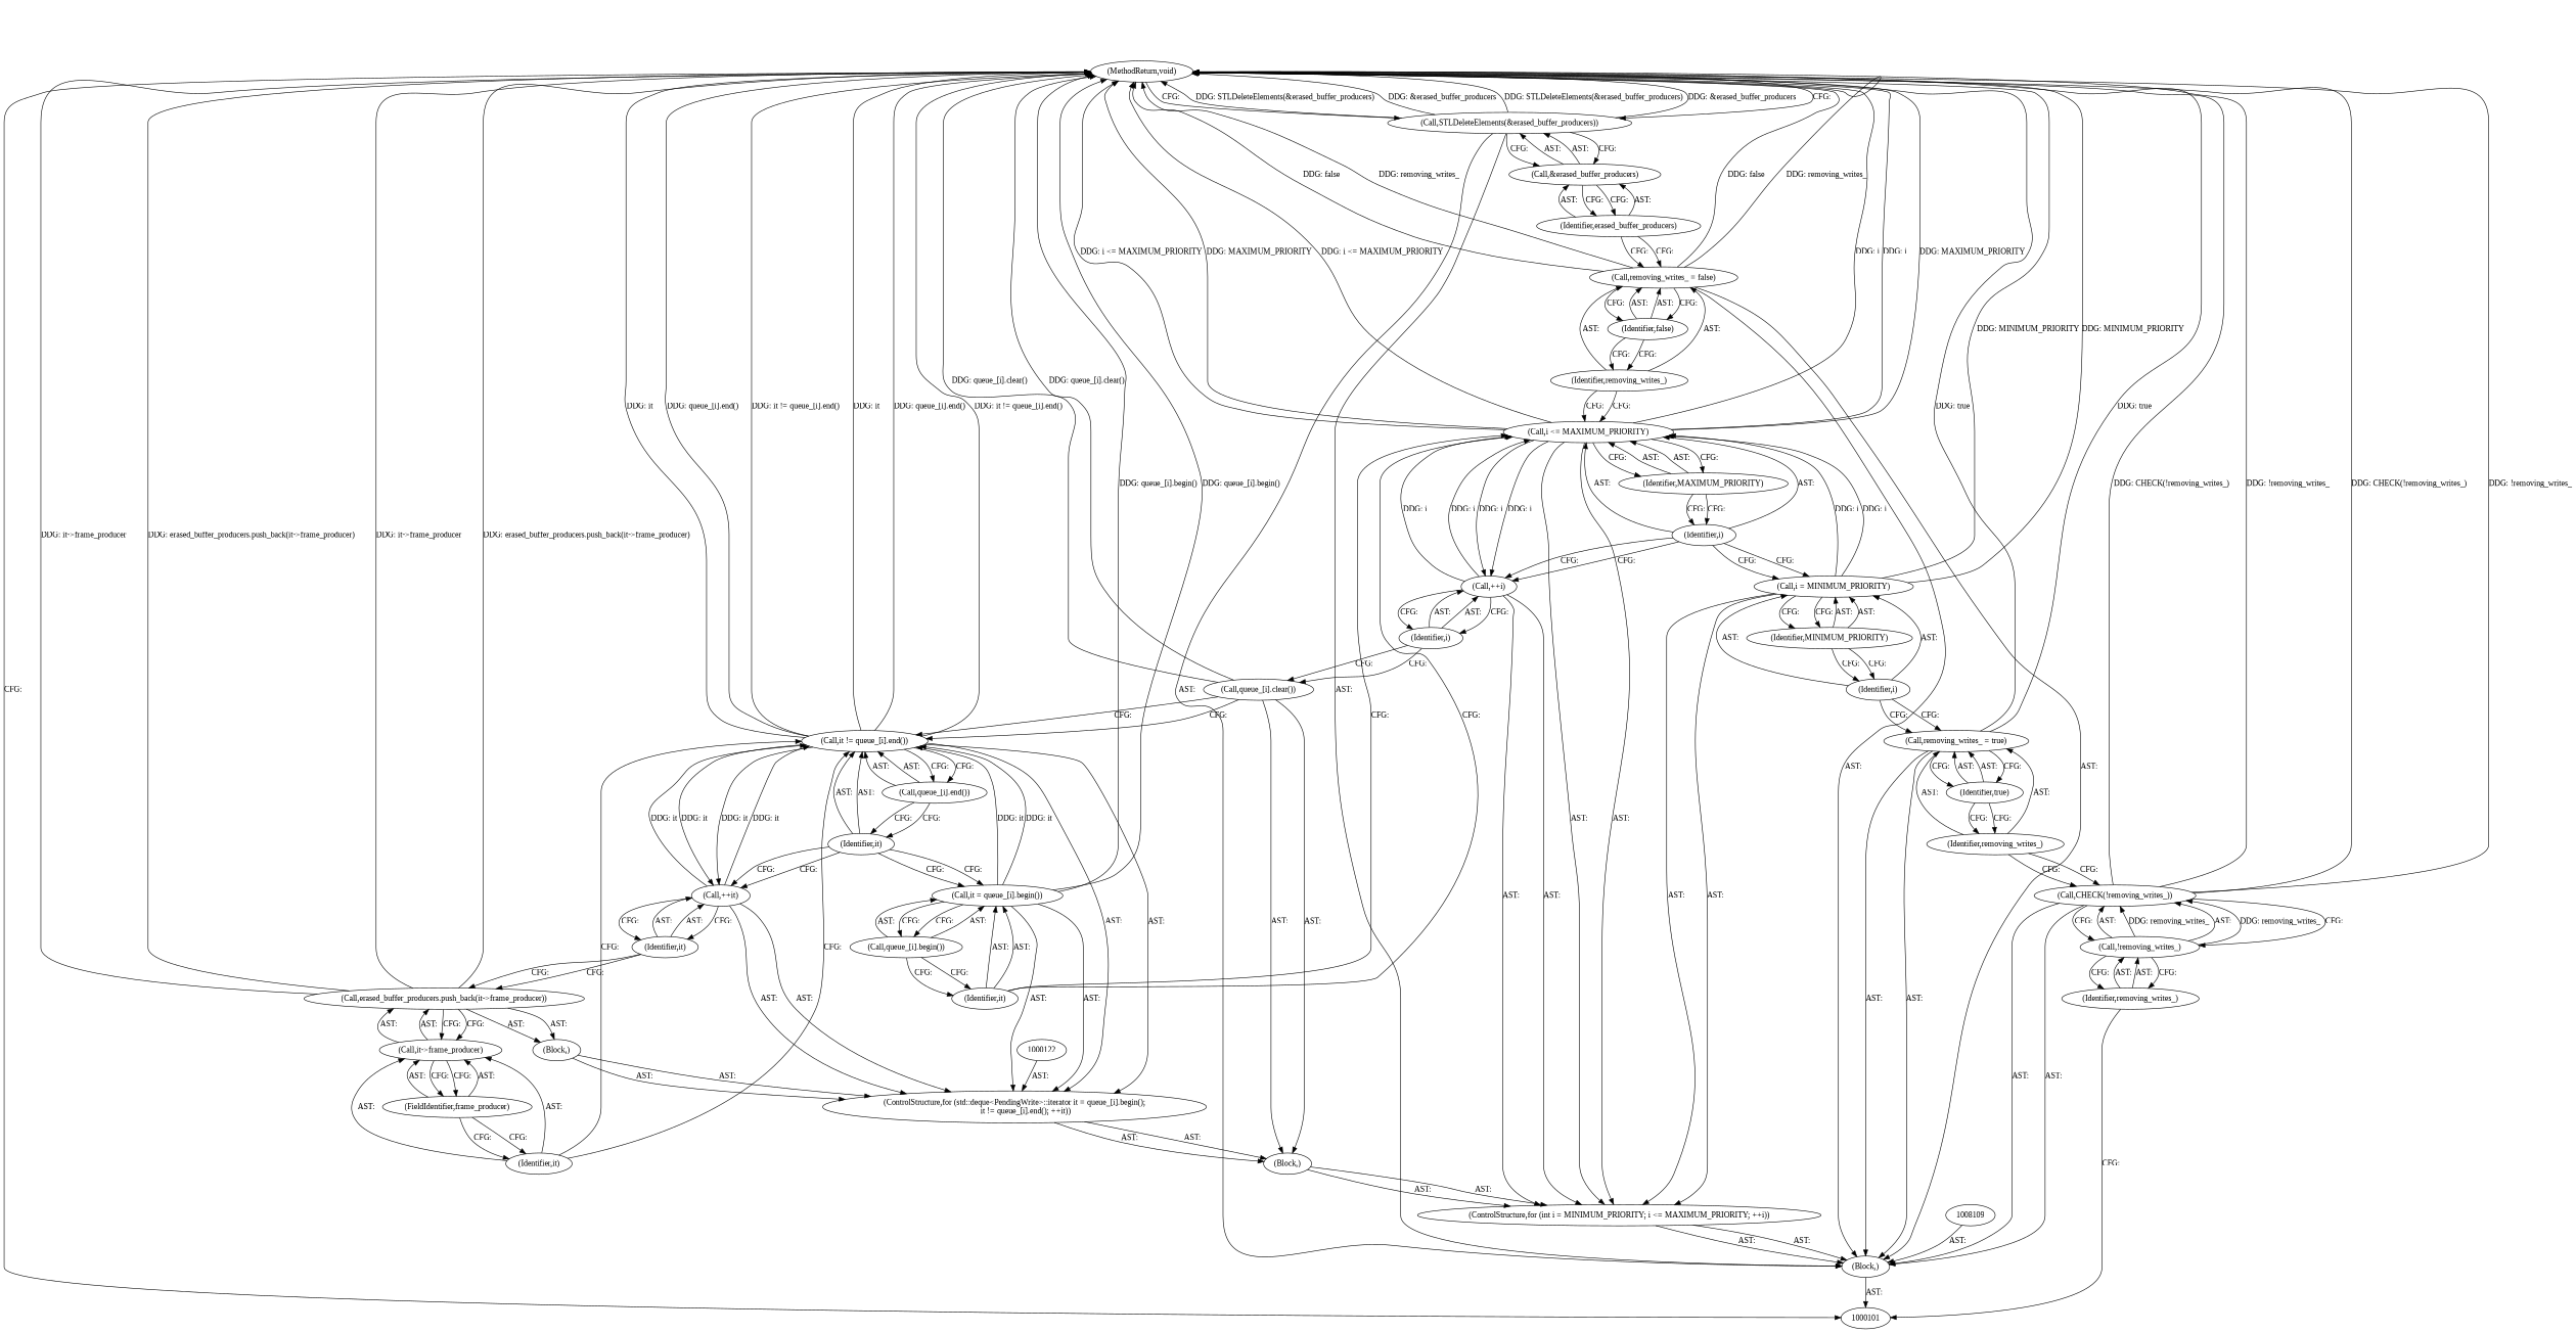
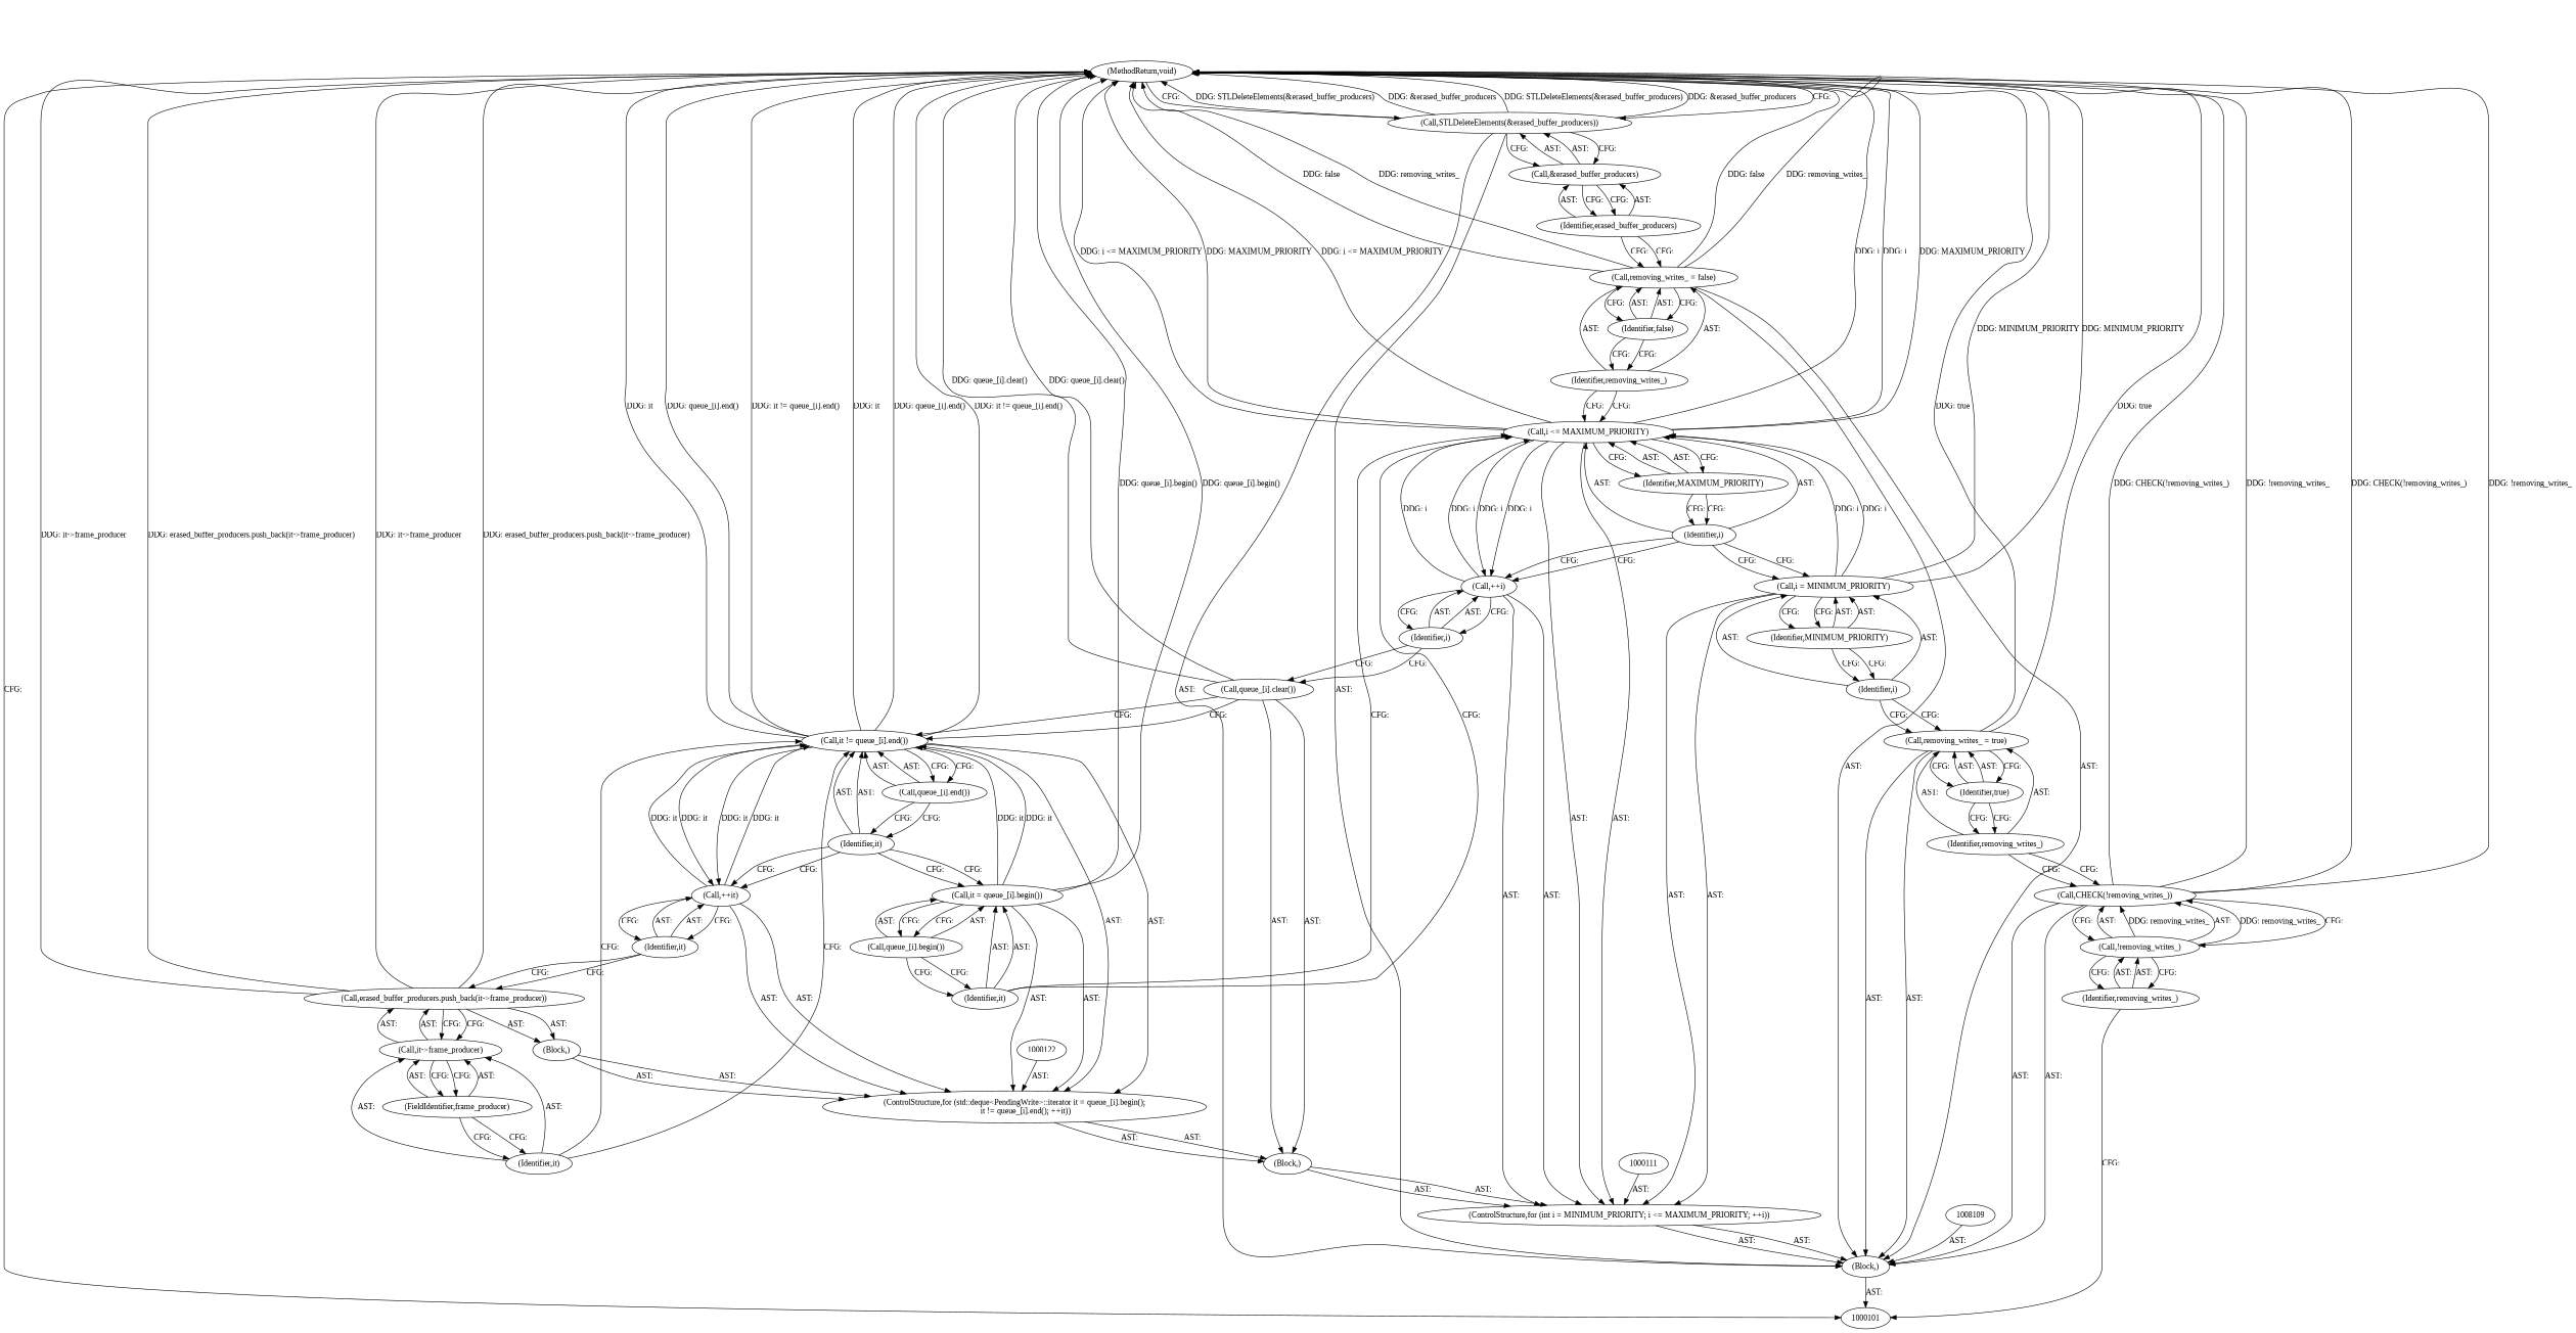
  digraph {
    fontname="Liberation Serif"
    node [fontname="Liberation Serif"]
    edge [fontname="Liberation Serif"]
    n1 [label="(MethodReturn,void)"]
    n2 [label="(Call,STLDeleteElements(&erased_buffer_producers))"]
    1000101
    n4 [label="(Block,)"]
    n5 [label="(Call,&erased_buffer_producers)"]
    n6 [label="(Call,queue_[i].clear())"]
    n7 [label="(Block,)"]
    n8 [label="(Call,it != queue_[i].end())"]
    n9 [label="(ControlStructure,for (int i = MINIMUM_PRIORITY; i <= MAXIMUM_PRIORITY; ++i))"]
    n10 [label="(ControlStructure,for (std::deque<PendingWrite>::iterator it = queue_[i].begin();\n          it != queue_[i].end(); ++it))"]
    n11 [label="(Call,queue_[i].end())"]
    n12 [label="(Call,++it)"]
    n13 [label="(Identifier,false)"]
    n14 [label="(Call,removing_writes_ = false)"]
    n15 [label="(Identifier,removing_writes_)"]
    n16 [label="(Call,i <= MAXIMUM_PRIORITY)"]
    n17 [label="(Identifier,MAXIMUM_PRIORITY)"]
    n18 [label="(Call,++i)"]
    n19 [label="(Identifier,erased_buffer_producers)"]
    n20 [label="(Identifier,removing_writes_)"]
    n21 [label="(Call,!removing_writes_)"]
    n22 [label="(Call,CHECK(!removing_writes_))"]
    n23 [label="(Identifier,true)"]
    n24 [label="(Call,removing_writes_ = true)"]
    n25 [label="(Identifier,removing_writes_)"]
    n26 [label="(Call,i = MINIMUM_PRIORITY)"]
    n27 [label="(Identifier,MINIMUM_PRIORITY)"]
    n28 [label="(Identifier,i)"]
    n29 [label="(Identifier,i)"]
    n30 [label="(Identifier,i)"]
    n31 [label="(Call,it = queue_[i].begin())"]
    n32 [label="(Call,queue_[i].begin())"]
    n33 [label="(Identifier,it)"]
    n34 [label="(Identifier,it)"]
    n35 [label="(Identifier,it)"]
    n36 [label="(Call,erased_buffer_producers.push_back(it->frame_producer))"]
    n37 [label="(Block,)"]
    n38 [label="(Call,it->frame_producer)"]
    n39 [label="(FieldIdentifier,frame_producer)"]
    n40 [label="(Identifier,it)"]
    n41 [label=1008109]
+   1000111
    1000122
    n1 -> n2 [label="CFG: "]
    n1 -> n2 [label="CFG: "]
    n1 -> 1000101 [label="CFG: "]
    n2 -> n1 [label="DDG: STLDeleteElements(&erased_buffer_producers)"]
    n2 -> n1 [label="DDG: &erased_buffer_producers"]
    n2 -> n1 [label="DDG: STLDeleteElements(&erased_buffer_producers)"]
    n2 -> n1 [label="DDG: &erased_buffer_producers"]
    n2 -> n4 [label="AST: "]
    n2 -> n4 [label="AST: "]
    n2 -> n5 [label="CFG: "]
    n2 -> n5 [label="CFG: "]
    n4 -> 1000101 [label="AST: "]
    n5 -> n2 [label="AST: "]
    n5 -> n2 [label="AST: "]
    n5 -> n19 [label="CFG: "]
    n5 -> n19 [label="CFG: "]
    n6 -> n1 [label="DDG: queue_[i].clear()"]
    n6 -> n1 [label="DDG: queue_[i].clear()"]
    n6 -> n7 [label="AST: "]
    n6 -> n7 [label="AST: "]
    n6 -> n8 [label="CFG: "]
    n6 -> n8 [label="CFG: "]
    n7 -> n9 [label="AST: "]
    n7 -> n9 [label="AST: "]
    n8 -> n1 [label="DDG: it != queue_[i].end()"]
    n8 -> n1 [label="DDG: it"]
    n8 -> n1 [label="DDG: queue_[i].end()"]
    n8 -> n1 [label="DDG: it != queue_[i].end()"]
    n8 -> n1 [label="DDG: it"]
    n8 -> n1 [label="DDG: queue_[i].end()"]
    n8 -> n10 [label="AST: "]
    n8 -> n10 [label="AST: "]
    n8 -> n11 [label="CFG: "]
    n8 -> n11 [label="CFG: "]
    n8 -> n12 [label="DDG: it"]
    n8 -> n12 [label="DDG: it"]
    n9 -> n4 [label="AST: "]
    n9 -> n4 [label="AST: "]
    n10 -> n7 [label="AST: "]
    n10 -> n7 [label="AST: "]
    n11 -> n8 [label="AST: "]
    n11 -> n8 [label="AST: "]
    n11 -> n34 [label="CFG: "]
    n11 -> n34 [label="CFG: "]
    n12 -> n8 [label="DDG: it"]
    n12 -> n8 [label="DDG: it"]
    n12 -> n10 [label="AST: "]
    n12 -> n10 [label="AST: "]
    n12 -> n35 [label="CFG: "]
    n12 -> n35 [label="CFG: "]
    n13 -> n14 [label="AST: "]
    n13 -> n14 [label="AST: "]
    n13 -> n15 [label="CFG: "]
    n13 -> n15 [label="CFG: "]
    n14 -> n1 [label="DDG: false"]
    n14 -> n1 [label="DDG: removing_writes_"]
    n14 -> n1 [label="DDG: false"]
    n14 -> n1 [label="DDG: removing_writes_"]
    n14 -> n4 [label="AST: "]
    n14 -> n4 [label="AST: "]
    n14 -> n13 [label="CFG: "]
    n14 -> n13 [label="CFG: "]
    n15 -> n14 [label="AST: "]
    n15 -> n14 [label="AST: "]
    n15 -> n16 [label="CFG: "]
    n15 -> n16 [label="CFG: "]
    n16 -> n1 [label="DDG: MAXIMUM_PRIORITY"]
    n16 -> n1 [label="DDG: i <= MAXIMUM_PRIORITY"]
    n16 -> n1 [label="DDG: i"]
    n16 -> n1 [label="DDG: MAXIMUM_PRIORITY"]
    n16 -> n1 [label="DDG: i <= MAXIMUM_PRIORITY"]
    n16 -> n1 [label="DDG: i"]
    n16 -> n9 [label="AST: "]
    n16 -> n9 [label="AST: "]
    n16 -> n17 [label="CFG: "]
    n16 -> n17 [label="CFG: "]
    n16 -> n18 [label="DDG: i"]
    n16 -> n18 [label="DDG: i"]
    n17 -> n16 [label="AST: "]
    n17 -> n16 [label="AST: "]
    n17 -> n29 [label="CFG: "]
    n17 -> n29 [label="CFG: "]
    n18 -> n9 [label="AST: "]
    n18 -> n9 [label="AST: "]
    n18 -> n16 [label="DDG: i"]
    n18 -> n16 [label="DDG: i"]
    n18 -> n30 [label="CFG: "]
    n18 -> n30 [label="CFG: "]
    n19 -> n5 [label="AST: "]
    n19 -> n5 [label="AST: "]
    n19 -> n14 [label="CFG: "]
    n19 -> n14 [label="CFG: "]
    n20 -> 1000101 [label="CFG: "]
    n20 -> n21 [label="AST: "]
    n20 -> n21 [label="AST: "]
    n21 -> n20 [label="CFG: "]
    n21 -> n20 [label="CFG: "]
    n21 -> n22 [label="AST: "]
    n21 -> n22 [label="DDG: removing_writes_"]
    n21 -> n22 [label="AST: "]
    n21 -> n22 [label="DDG: removing_writes_"]
    n22 -> n1 [label="DDG: !removing_writes_"]
    n22 -> n1 [label="DDG: CHECK(!removing_writes_)"]
    n22 -> n1 [label="DDG: !removing_writes_"]
    n22 -> n1 [label="DDG: CHECK(!removing_writes_)"]
    n22 -> n4 [label="AST: "]
    n22 -> n4 [label="AST: "]
    n22 -> n21 [label="CFG: "]
    n22 -> n21 [label="CFG: "]
    n23 -> n24 [label="AST: "]
    n23 -> n24 [label="AST: "]
    n23 -> n25 [label="CFG: "]
    n23 -> n25 [label="CFG: "]
    n24 -> n1 [label="DDG: true"]
    n24 -> n1 [label="DDG: true"]
    n24 -> n4 [label="AST: "]
    n24 -> n4 [label="AST: "]
    n24 -> n23 [label="CFG: "]
    n24 -> n23 [label="CFG: "]
    n25 -> n22 [label="CFG: "]
    n25 -> n22 [label="CFG: "]
    n25 -> n24 [label="AST: "]
    n25 -> n24 [label="AST: "]
    n26 -> n1 [label="DDG: MINIMUM_PRIORITY"]
    n26 -> n1 [label="DDG: MINIMUM_PRIORITY"]
    n26 -> n9 [label="AST: "]
    n26 -> n9 [label="AST: "]
    n26 -> n16 [label="DDG: i"]
    n26 -> n16 [label="DDG: i"]
    n26 -> n27 [label="CFG: "]
    n26 -> n27 [label="CFG: "]
    n27 -> n26 [label="AST: "]
    n27 -> n26 [label="AST: "]
    n27 -> n28 [label="CFG: "]
    n27 -> n28 [label="CFG: "]
    n28 -> n24 [label="CFG: "]
    n28 -> n24 [label="CFG: "]
    n28 -> n26 [label="AST: "]
    n28 -> n26 [label="AST: "]
    n29 -> n16 [label="AST: "]
    n29 -> n16 [label="AST: "]
    n29 -> n18 [label="CFG: "]
    n29 -> n18 [label="CFG: "]
    n29 -> n26 [label="CFG: "]
    n29 -> n26 [label="CFG: "]
    n30 -> n6 [label="CFG: "]
    n30 -> n6 [label="CFG: "]
    n30 -> n18 [label="AST: "]
    n30 -> n18 [label="AST: "]
    n31 -> n1 [label="DDG: queue_[i].begin()"]
    n31 -> n1 [label="DDG: queue_[i].begin()"]
    n31 -> n8 [label="DDG: it"]
    n31 -> n8 [label="DDG: it"]
    n31 -> n10 [label="AST: "]
    n31 -> n10 [label="AST: "]
    n31 -> n32 [label="CFG: "]
    n31 -> n32 [label="CFG: "]
    n32 -> n31 [label="AST: "]
    n32 -> n31 [label="AST: "]
    n32 -> n33 [label="CFG: "]
    n32 -> n33 [label="CFG: "]
    n33 -> n16 [label="CFG: "]
    n33 -> n16 [label="CFG: "]
    n33 -> n31 [label="AST: "]
    n33 -> n31 [label="AST: "]
    n34 -> n8 [label="AST: "]
    n34 -> n8 [label="AST: "]
    n34 -> n12 [label="CFG: "]
    n34 -> n12 [label="CFG: "]
    n34 -> n31 [label="CFG: "]
    n34 -> n31 [label="CFG: "]
    n35 -> n12 [label="AST: "]
    n35 -> n12 [label="AST: "]
    n35 -> n36 [label="CFG: "]
    n35 -> n36 [label="CFG: "]
    n36 -> n1 [label="DDG: erased_buffer_producers.push_back(it->frame_producer)"]
    n36 -> n1 [label="DDG: it->frame_producer"]
    n36 -> n1 [label="DDG: erased_buffer_producers.push_back(it->frame_producer)"]
    n36 -> n1 [label="DDG: it->frame_producer"]
    n36 -> n37 [label="AST: "]
    n36 -> n37 [label="AST: "]
    n36 -> n38 [label="CFG: "]
    n36 -> n38 [label="CFG: "]
    n37 -> n10 [label="AST: "]
    n37 -> n10 [label="AST: "]
    n38 -> n36 [label="AST: "]
    n38 -> n36 [label="AST: "]
    n38 -> n39 [label="CFG: "]
    n38 -> n39 [label="CFG: "]
    n39 -> n38 [label="AST: "]
    n39 -> n38 [label="AST: "]
    n39 -> n40 [label="CFG: "]
    n39 -> n40 [label="CFG: "]
    n40 -> n8 [label="CFG: "]
    n40 -> n8 [label="CFG: "]
    n40 -> n38 [label="AST: "]
    n40 -> n38 [label="AST: "]
    n41 -> n4 [label="AST: "]
+   1000111 -> n9 [label="AST: "]
    1000122 -> n10 [label="AST: "]
  }
